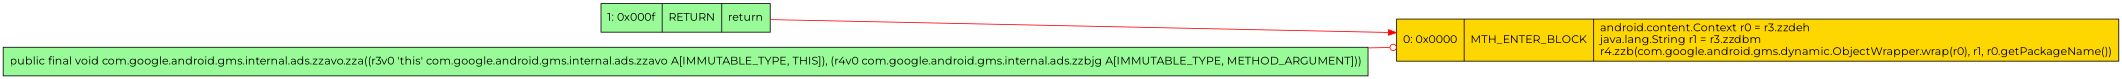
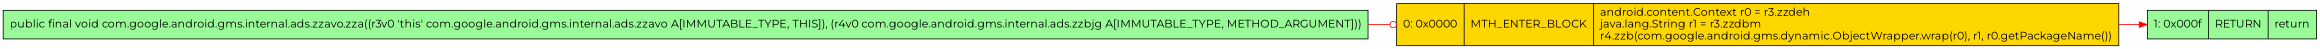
  digraph {
    rankdir=LR
    fontname=Montserrat
    node [shape=record style=filled fillcolor=palegreen fontname=Montserrat]
    edge [color=red style=solid fontname=Montserrat]
    n1 [label="{0\:\ 0x0000|MTH_ENTER_BLOCK\l|android.content.Context r0 = r3.zzdeh\ljava.lang.String r1 = r3.zzdbm\lr4.zzb(com.google.android.gms.dynamic.ObjectWrapper.wrap(r0), r1, r0.getPackageName())\l}" fillcolor=gold]
    n2 [label="{1\:\ 0x000f|RETURN\l|return\l}"]
    n3 [label="{public final void com.google.android.gms.internal.ads.zzavo.zza((r3v0 'this' com.google.android.gms.internal.ads.zzavo A[IMMUTABLE_TYPE, THIS]), (r4v0 com.google.android.gms.internal.ads.zzbjg A[IMMUTABLE_TYPE, METHOD_ARGUMENT])) }"]
-   n2 -> n1 [arrowhead=normal]
+   n1 -> n2 [arrowhead=normal]
    n3 -> n1 [arrowhead=odot]
  }
